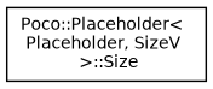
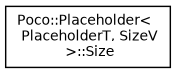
  digraph {
    rankdir=LR
-   n1 [color=black fillcolor=white fontname=Helvetica fontsize=10 height=0.2 label="Poco::Placeholder\<\l Placeholder, SizeV\l \>::Size" shape=record style=filled width=0.4]
+   n1 [color=black fillcolor=white fontname=Helvetica fontsize=10 height=0.2 label="Poco::Placeholder\<\l PlaceholderT, SizeV\l \>::Size" shape=record style=filled width=0.4]
  }
